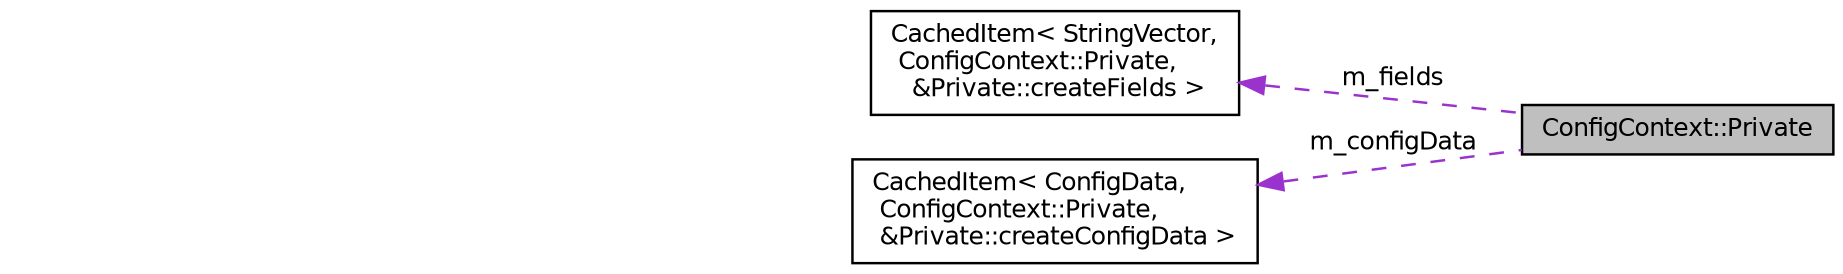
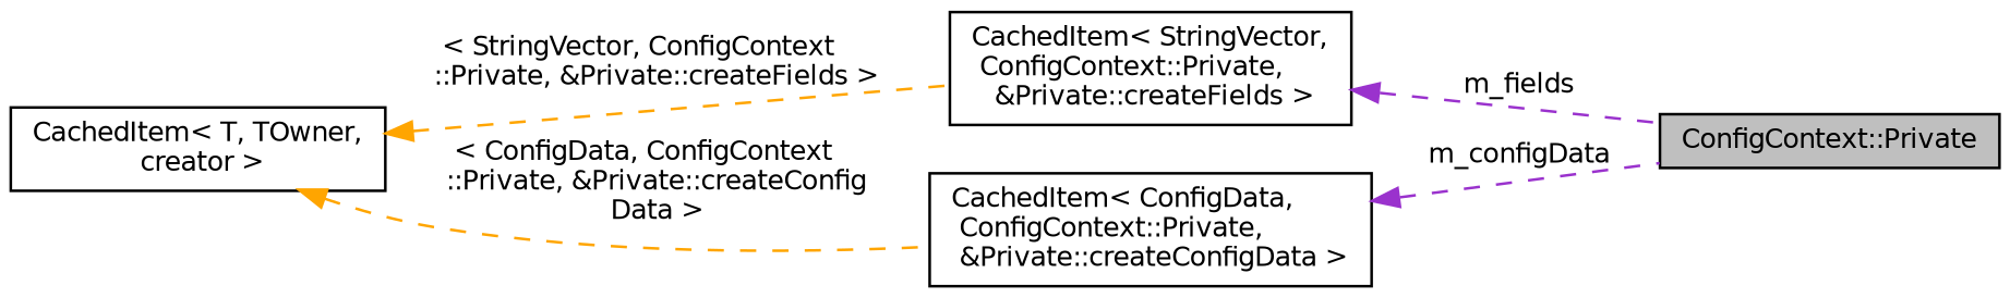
  digraph {
    rankdir=LR
    node [color=black fillcolor=white fontname=Helvetica fontsize=10 shape=record style=filled]
    edge [color=darkorchid3 dir=back fontname=Helvetica fontsize=10 labelfontname=Helvetica labelfontsize=10 style=dashed]
    n1 [fillcolor=grey75 fontcolor=black height=0.2 label="ConfigContext::Private" width=0.4]
    n2 [height=0.2 label="CachedItem\< StringVector,\l ConfigContext::Private,\l &Private::createFields \>" width=0.4]
+   n3 [height=0.2 label="CachedItem\< T, TOwner,\l creator \>" width=0.4]
    n4 [height=0.2 label="CachedItem\< ConfigData,\l ConfigContext::Private,\l &Private::createConfigData \>" width=0.4]
    n2 -> n1 [label=" m_fields"]
+   n3 -> n2 [color=orange label=" \< StringVector, ConfigContext\l::Private, &Private::createFields \>"]
+   n3 -> n4 [color=orange label=" \< ConfigData, ConfigContext\l::Private, &Private::createConfig\lData \>"]
    n4 -> n1 [label=" m_configData"]
  }
